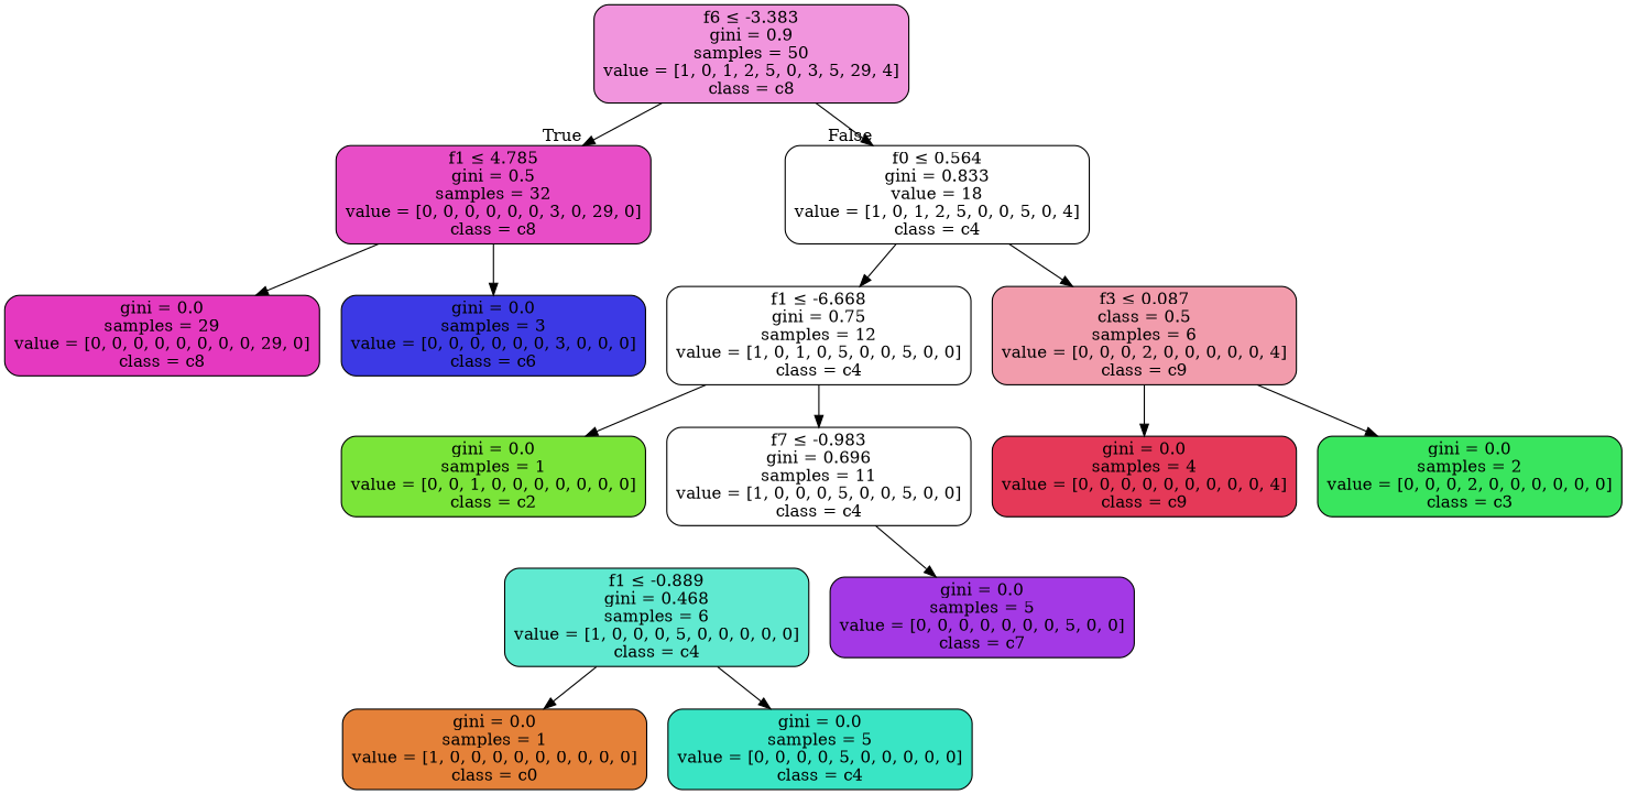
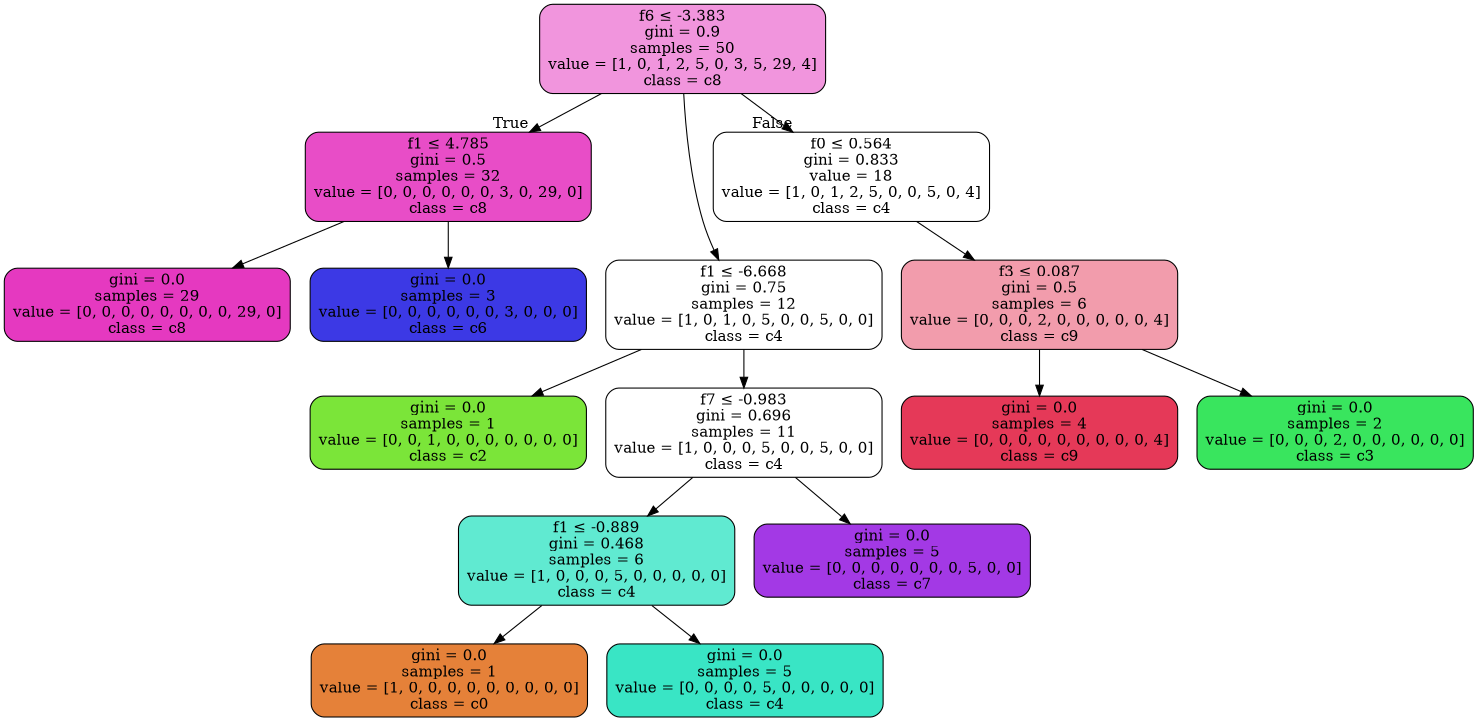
  digraph {
    fontname="DejaVu Serif"
    node [color=black fillcolor="#39e5c500" fontname="DejaVu Serif" shape=box style="filled, rounded"]
    edge [fontname="DejaVu Serif"]
    n1 [fillcolor="#e539c088" label=<f6 &le; -3.383<br/>gini = 0.9<br/>samples = 50<br/>value = [1, 0, 1, 2, 5, 0, 3, 5, 29, 4]<br/>class = c8>]
    n2 [fillcolor="#e539c0e5" label=<f1 &le; 4.785<br/>gini = 0.5<br/>samples = 32<br/>value = [0, 0, 0, 0, 0, 0, 3, 0, 29, 0]<br/>class = c8>]
    n3 [label=<f0 &le; 0.564<br/>gini = 0.833<br/>value = 18<br/>value = [1, 0, 1, 2, 5, 0, 0, 5, 0, 4]<br/>class = c4>]
    n4 [fillcolor="#e539c0ff" label=<gini = 0.0<br/>samples = 29<br/>value = [0, 0, 0, 0, 0, 0, 0, 0, 29, 0]<br/>class = c8>]
    n5 [fillcolor="#3c39e5ff" label=<gini = 0.0<br/>samples = 3<br/>value = [0, 0, 0, 0, 0, 0, 3, 0, 0, 0]<br/>class = c6>]
    n6 [label=<f1 &le; -6.668<br/>gini = 0.75<br/>samples = 12<br/>value = [1, 0, 1, 0, 5, 0, 0, 5, 0, 0]<br/>class = c4>]
-   n7 [fillcolor="#e539587f" label=<f3 &le; 0.087<br/>class = 0.5<br/>samples = 6<br/>value = [0, 0, 0, 2, 0, 0, 0, 0, 0, 4]<br/>class = c9>]
+   n7 [fillcolor="#e539587f" label=<f3 &le; 0.087<br/>gini = 0.5<br/>samples = 6<br/>value = [0, 0, 0, 2, 0, 0, 0, 0, 0, 4]<br/>class = c9>]
    n8 [fillcolor="#7be539ff" label=<gini = 0.0<br/>samples = 1<br/>value = [0, 0, 1, 0, 0, 0, 0, 0, 0, 0]<br/>class = c2>]
    n9 [label=<f7 &le; -0.983<br/>gini = 0.696<br/>samples = 11<br/>value = [1, 0, 0, 0, 5, 0, 0, 5, 0, 0]<br/>class = c4>]
    n10 [fillcolor="#e53958ff" label=<gini = 0.0<br/>samples = 4<br/>value = [0, 0, 0, 0, 0, 0, 0, 0, 0, 4]<br/>class = c9>]
    n11 [fillcolor="#39e55eff" label=<gini = 0.0<br/>samples = 2<br/>value = [0, 0, 0, 2, 0, 0, 0, 0, 0, 0]<br/>class = c3>]
    n12 [fillcolor="#39e5c5cc" label=<f1 &le; -0.889<br/>gini = 0.468<br/>samples = 6<br/>value = [1, 0, 0, 0, 5, 0, 0, 0, 0, 0]<br/>class = c4>]
    n13 [fillcolor="#a339e5ff" label=<gini = 0.0<br/>samples = 5<br/>value = [0, 0, 0, 0, 0, 0, 0, 5, 0, 0]<br/>class = c7>]
    n14 [fillcolor="#e58139ff" label=<gini = 0.0<br/>samples = 1<br/>value = [1, 0, 0, 0, 0, 0, 0, 0, 0, 0]<br/>class = c0>]
    n15 [fillcolor="#39e5c5ff" label=<gini = 0.0<br/>samples = 5<br/>value = [0, 0, 0, 0, 5, 0, 0, 0, 0, 0]<br/>class = c4>]
    n1 -> n2 [headlabel=True labelangle=45 labeldistance=2.5]
    n1 -> n3 [headlabel=False labelangle=-45 labeldistance=2.5]
    n2 -> n4
    n2 -> n5
-   n3 -> n6
+   n1 -> n6
    n3 -> n7
    n6 -> n8
    n6 -> n9
    n7 -> n10
    n7 -> n11
+   n9 -> n12
    n9 -> n13
    n12 -> n14
    n12 -> n15
  }
